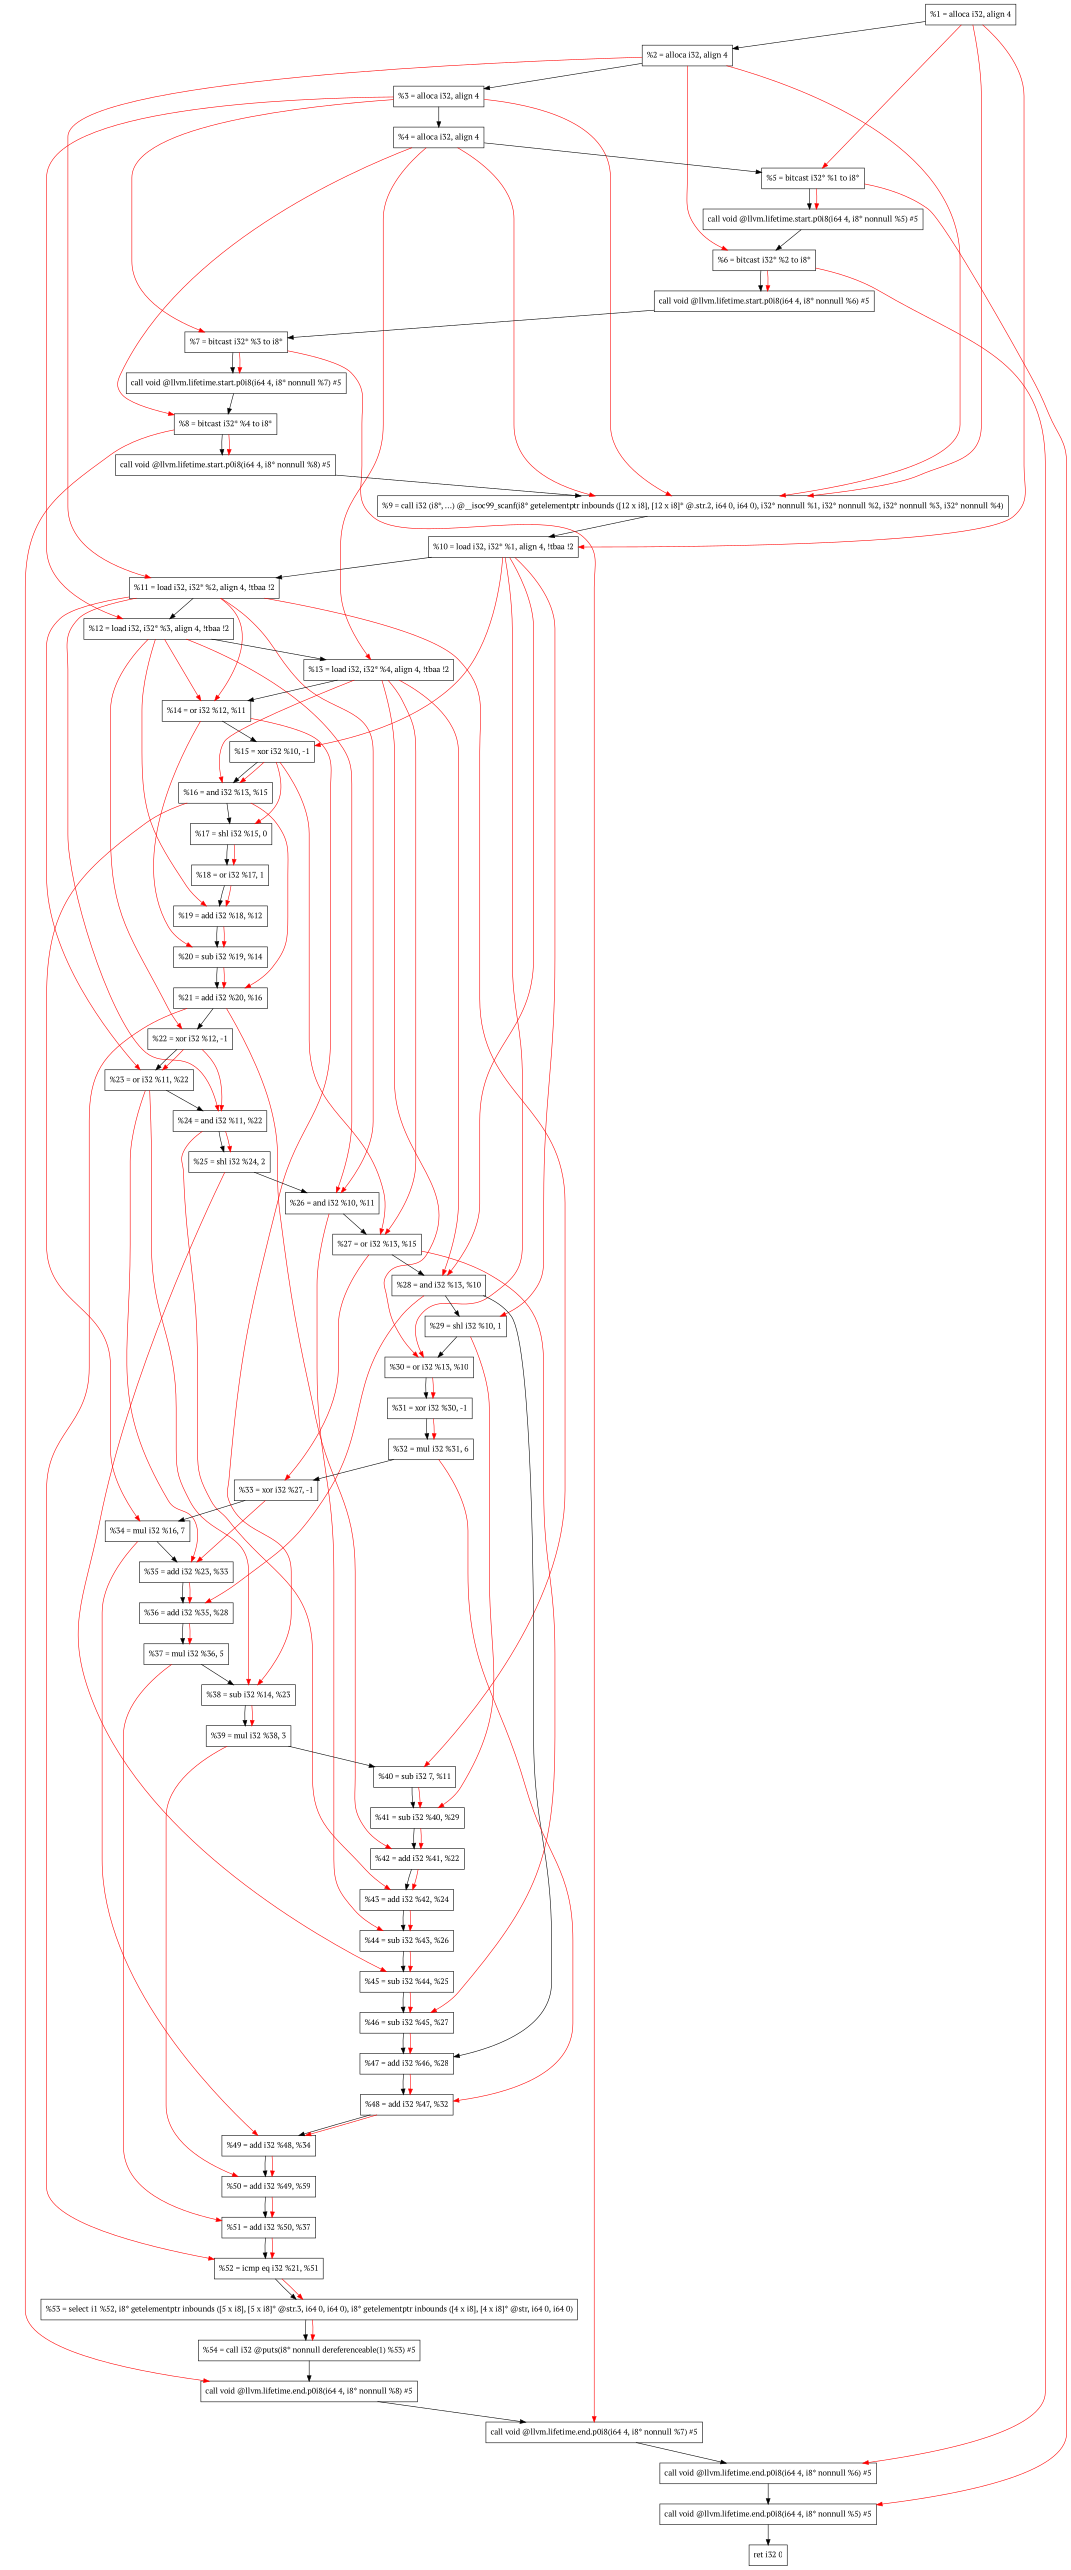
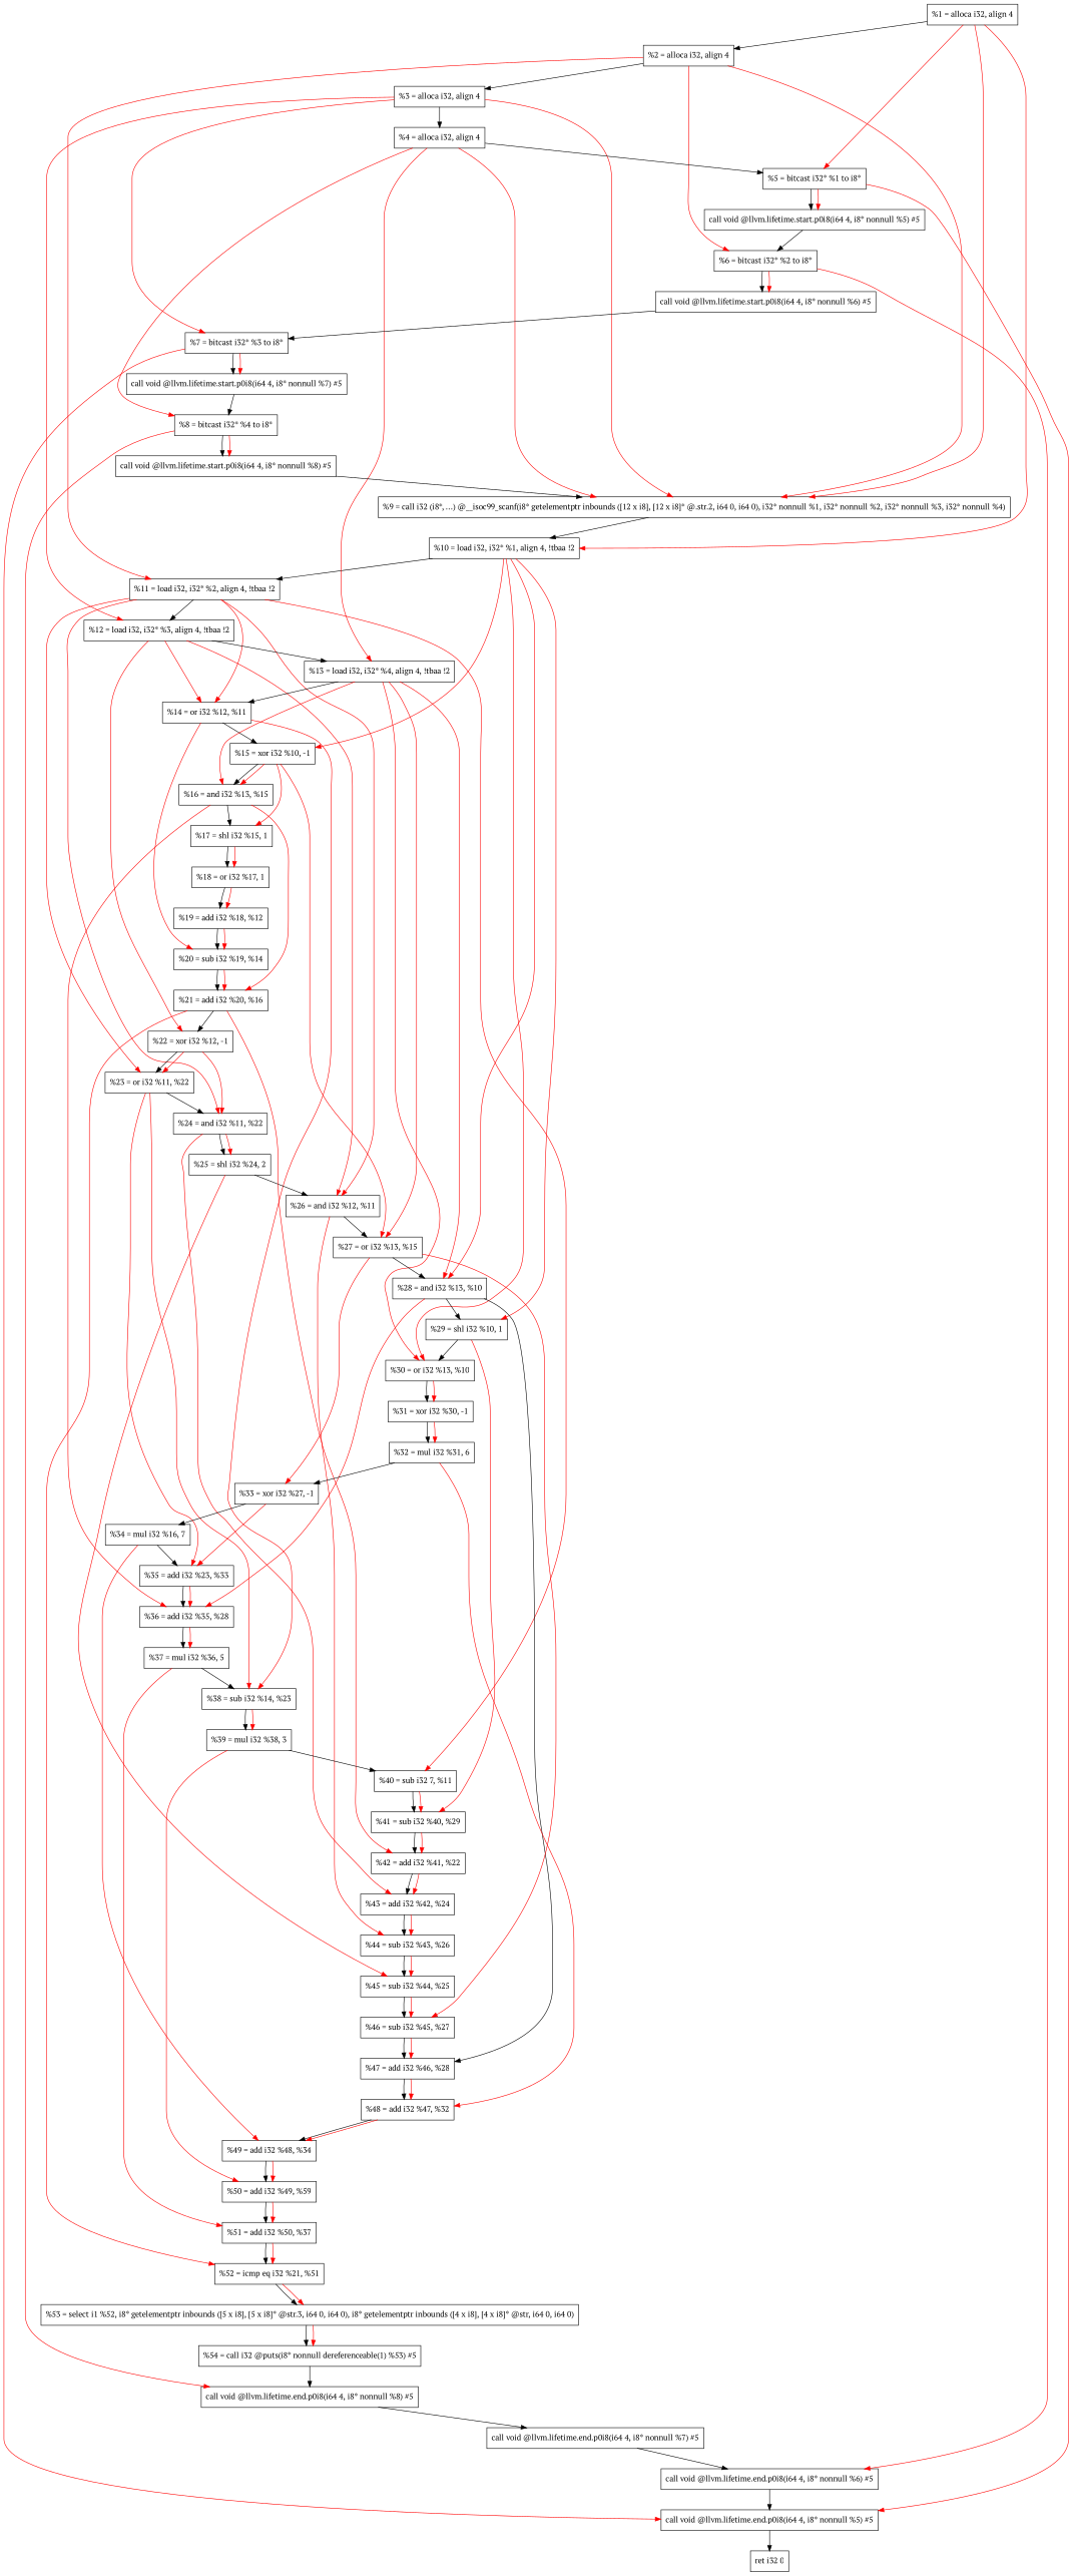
  digraph {
    fontname="PT Serif"
    node [fontname="PT Serif" shape=record]
    edge [fontname="PT Serif" color=red]
    n1 [label="  %1 = alloca i32, align 4"]
    n2 [label="  %2 = alloca i32, align 4"]
    n3 [label="  %5 = bitcast i32* %1 to i8*"]
    n4 [label="  %9 = call i32 (i8*, ...) @__isoc99_scanf(i8* getelementptr inbounds ([12 x i8], [12 x i8]* @.str.2, i64 0, i64 0), i32* nonnull %1, i32* nonnull %2, i32* nonnull %3, i32* nonnull %4)"]
    n5 [label="  %10 = load i32, i32* %1, align 4, !tbaa !2"]
    n6 [label="  %3 = alloca i32, align 4"]
    n7 [label="  %6 = bitcast i32* %2 to i8*"]
    n8 [label="  %11 = load i32, i32* %2, align 4, !tbaa !2"]
    n9 [label="  call void @llvm.lifetime.start.p0i8(i64 4, i8* nonnull %5) #5"]
    n10 [label="  call void @llvm.lifetime.end.p0i8(i64 4, i8* nonnull %5) #5"]
    n11 [label="  %15 = xor i32 %10, -1"]
    n12 [label="  %28 = and i32 %13, %10"]
    n13 [label="  %29 = shl i32 %10, 1"]
    n14 [label="  %30 = or i32 %13, %10"]
    n15 [label="  %4 = alloca i32, align 4"]
    n16 [label="  %7 = bitcast i32* %3 to i8*"]
    n17 [label="  %12 = load i32, i32* %3, align 4, !tbaa !2"]
    n18 [label="  call void @llvm.lifetime.start.p0i8(i64 4, i8* nonnull %6) #5"]
    n19 [label="  call void @llvm.lifetime.end.p0i8(i64 4, i8* nonnull %6) #5"]
    n20 [label="  %14 = or i32 %12, %11"]
    n21 [label="  %23 = or i32 %11, %22"]
    n22 [label="  %24 = and i32 %11, %22"]
-   n23 [label="%26 = and i32 %10, %11"]
+   n23 [label="  %26 = and i32 %12, %11"]
    n24 [label="  %40 = sub i32 7, %11"]
    n25 [label="  %8 = bitcast i32* %4 to i8*"]
    n26 [label="  %13 = load i32, i32* %4, align 4, !tbaa !2"]
    n27 [label="  call void @llvm.lifetime.start.p0i8(i64 4, i8* nonnull %7) #5"]
    n28 [label="  call void @llvm.lifetime.end.p0i8(i64 4, i8* nonnull %7) #5"]
    n29 [label="  %19 = add i32 %18, %12"]
    n30 [label="  %22 = xor i32 %12, -1"]
    n31 [label="  call void @llvm.lifetime.start.p0i8(i64 4, i8* nonnull %8) #5"]
    n32 [label="  call void @llvm.lifetime.end.p0i8(i64 4, i8* nonnull %8) #5"]
    n33 [label="  %16 = and i32 %13, %15"]
    n34 [label="  %27 = or i32 %13, %15"]
    n35 [label="  ret i32 0"]
-   n36 [label="%17 = shl i32 %15, 0"]
+   n36 [label="  %17 = shl i32 %15, 1"]
    n37 [label="  %36 = add i32 %35, %28"]
    n38 [label="  %47 = add i32 %46, %28"]
    n39 [label="  %41 = sub i32 %40, %29"]
    n40 [label="  %31 = xor i32 %30, -1"]
    n41 [label="  %20 = sub i32 %19, %14"]
    n42 [label="  %38 = sub i32 %14, %23"]
    n43 [label="  %35 = add i32 %23, %33"]
    n44 [label="  %25 = shl i32 %24, 2"]
    n45 [label="  %43 = add i32 %42, %24"]
    n46 [label="  %44 = sub i32 %43, %26"]
    n47 [label="  %21 = add i32 %20, %16"]
    n48 [label="  %34 = mul i32 %16, 7"]
    n49 [label="  %33 = xor i32 %27, -1"]
    n50 [label="  %46 = sub i32 %45, %27"]
    n51 [label="  %39 = mul i32 %38, 3"]
    n52 [label="  %18 = or i32 %17, 1"]
    n53 [label="  %52 = icmp eq i32 %21, %51"]
    n54 [label="  %42 = add i32 %41, %22"]
    n55 [label="  %49 = add i32 %48, %34"]
    n56 [label="  %53 = select i1 %52, i8* getelementptr inbounds ([5 x i8], [5 x i8]* @str.3, i64 0, i64 0), i8* getelementptr inbounds ([4 x i8], [4 x i8]* @str, i64 0, i64 0)"]
    n57 [label="  %45 = sub i32 %44, %25"]
    n58 [label="  %37 = mul i32 %36, 5"]
    n59 [label="  %48 = add i32 %47, %32"]
    n60 [label="  %32 = mul i32 %31, 6"]
    n61 [label="%50 = add i32 %49, %59"]
    n62 [label="  %51 = add i32 %50, %37"]
    n63 [label="  %54 = call i32 @puts(i8* nonnull dereferenceable(1) %53) #5"]
    n1 -> n2 [color=""]
    n1 -> n3
    n1 -> n4
    n1 -> n5
    n2 -> n4
    n2 -> n6 [color=""]
    n2 -> n7
    n2 -> n8
    n3 -> n9 [color=""]
    n3 -> n9
    n3 -> n10
    n4 -> n5 [color=""]
    n5 -> n8 [color=""]
    n5 -> n11
    n5 -> n12
    n5 -> n13
    n5 -> n14
    n6 -> n4
    n6 -> n15 [color=""]
    n6 -> n16
    n6 -> n17
    n7 -> n18 [color=""]
    n7 -> n18
    n7 -> n19
    n8 -> n17 [color=""]
    n8 -> n20
    n8 -> n21
    n8 -> n22
    n8 -> n23
    n8 -> n24
    n9 -> n7 [color=""]
    n10 -> n35 [color=""]
    n11 -> n33 [color=""]
    n11 -> n33
    n11 -> n34
    n11 -> n36
    n12 -> n13 [color=""]
    n12 -> n37
    n12 -> n38 [color=black]
    n13 -> n14 [color=""]
    n13 -> n39
    n14 -> n40 [color=""]
    n14 -> n40
    n15 -> n3 [color=""]
    n15 -> n4
    n15 -> n25
    n15 -> n26
    n16 -> n27 [color=""]
    n16 -> n27
-   n16 -> n28
+   n16 -> n10
    n17 -> n20
    n17 -> n23
    n17 -> n26 [color=""]
-   n17 -> n29
    n17 -> n30
    n18 -> n16 [color=""]
    n19 -> n10 [color=""]
    n20 -> n11 [color=""]
    n20 -> n41
    n20 -> n42
    n21 -> n22 [color=""]
    n21 -> n42
    n21 -> n43
    n22 -> n44 [color=""]
    n22 -> n44
    n22 -> n45
    n23 -> n34 [color=""]
    n23 -> n46
    n24 -> n39 [color=""]
    n24 -> n39
    n25 -> n31 [color=""]
    n25 -> n31
    n25 -> n32
    n26 -> n12
    n26 -> n14
    n26 -> n20 [color=""]
    n26 -> n33
    n26 -> n34
    n27 -> n25 [color=""]
    n28 -> n19 [color=""]
    n29 -> n41 [color=""]
    n29 -> n41
    n30 -> n21 [color=""]
    n30 -> n21
    n30 -> n22
    n31 -> n4 [color=""]
    n32 -> n28 [color=""]
    n33 -> n36 [color=""]
    n33 -> n47
-   n33 -> n48
+   n33 -> n37
    n34 -> n12 [color=""]
    n34 -> n49
    n34 -> n50
    n36 -> n52 [color=""]
    n36 -> n52
    n37 -> n58 [color=""]
    n37 -> n58
    n38 -> n59 [color=""]
    n38 -> n59
    n39 -> n54 [color=""]
    n39 -> n54
    n40 -> n60 [color=""]
    n40 -> n60
    n41 -> n47 [color=""]
    n41 -> n47
    n42 -> n51 [color=""]
    n42 -> n51
    n43 -> n37 [color=""]
    n43 -> n37
    n44 -> n23 [color=""]
    n44 -> n57
    n45 -> n46 [color=""]
    n45 -> n46
    n46 -> n57 [color=""]
    n46 -> n57
    n47 -> n30 [color=""]
    n47 -> n53
    n47 -> n54
    n48 -> n43 [color=""]
    n48 -> n55
    n49 -> n43
    n49 -> n48 [color=""]
    n50 -> n38 [color=""]
    n50 -> n38
    n51 -> n24 [color=""]
    n51 -> n61
    n52 -> n29 [color=""]
    n52 -> n29
    n53 -> n56 [color=""]
    n53 -> n56
    n54 -> n45 [color=""]
    n54 -> n45
    n55 -> n61 [color=""]
    n55 -> n61
    n56 -> n63 [color=""]
    n56 -> n63
    n57 -> n50 [color=""]
    n57 -> n50
    n58 -> n42 [color=""]
    n58 -> n62
    n59 -> n55 [color=""]
    n59 -> n55
    n60 -> n49 [color=""]
    n60 -> n59
    n61 -> n62 [color=""]
    n61 -> n62
    n62 -> n53 [color=""]
    n62 -> n53
    n63 -> n32 [color=""]
  }
